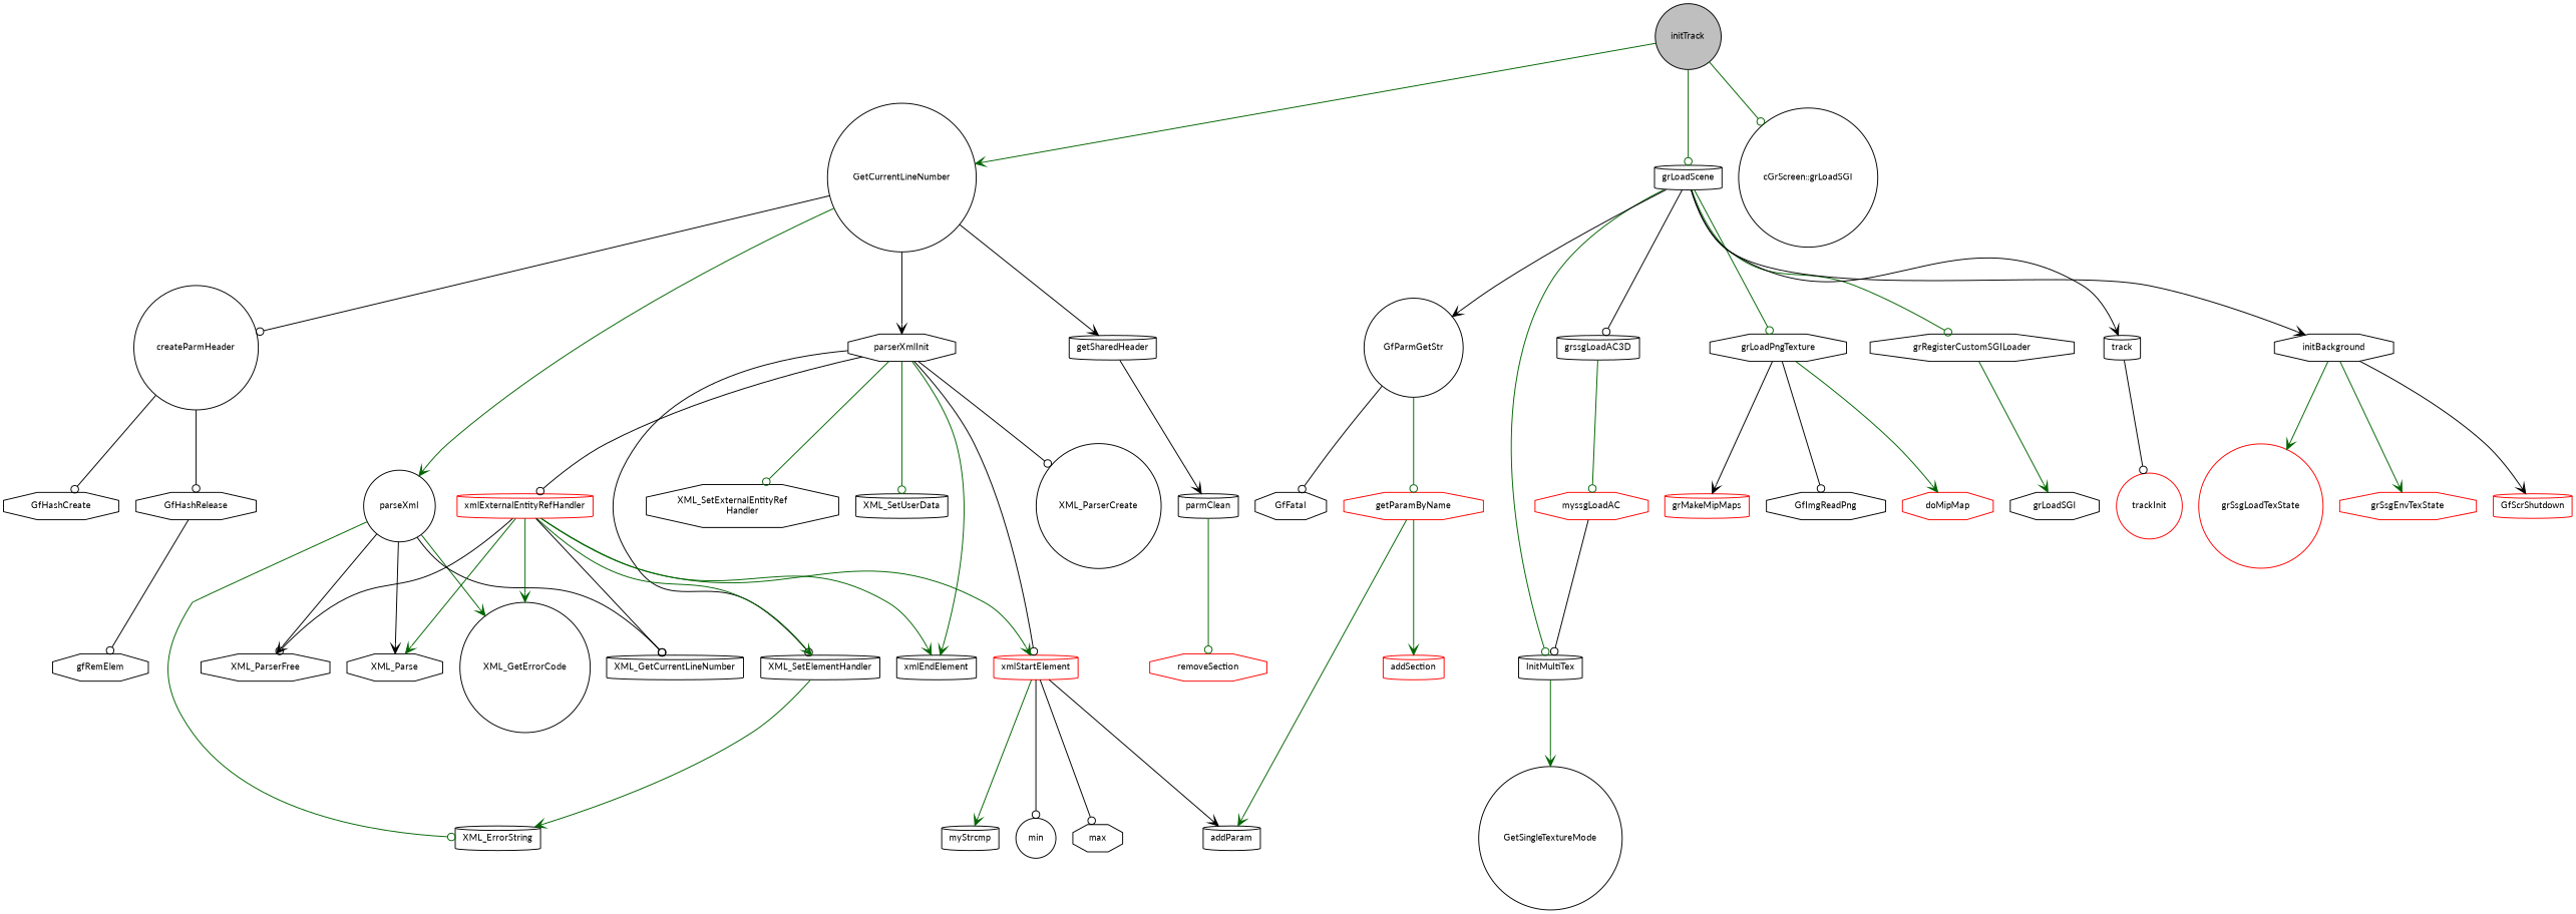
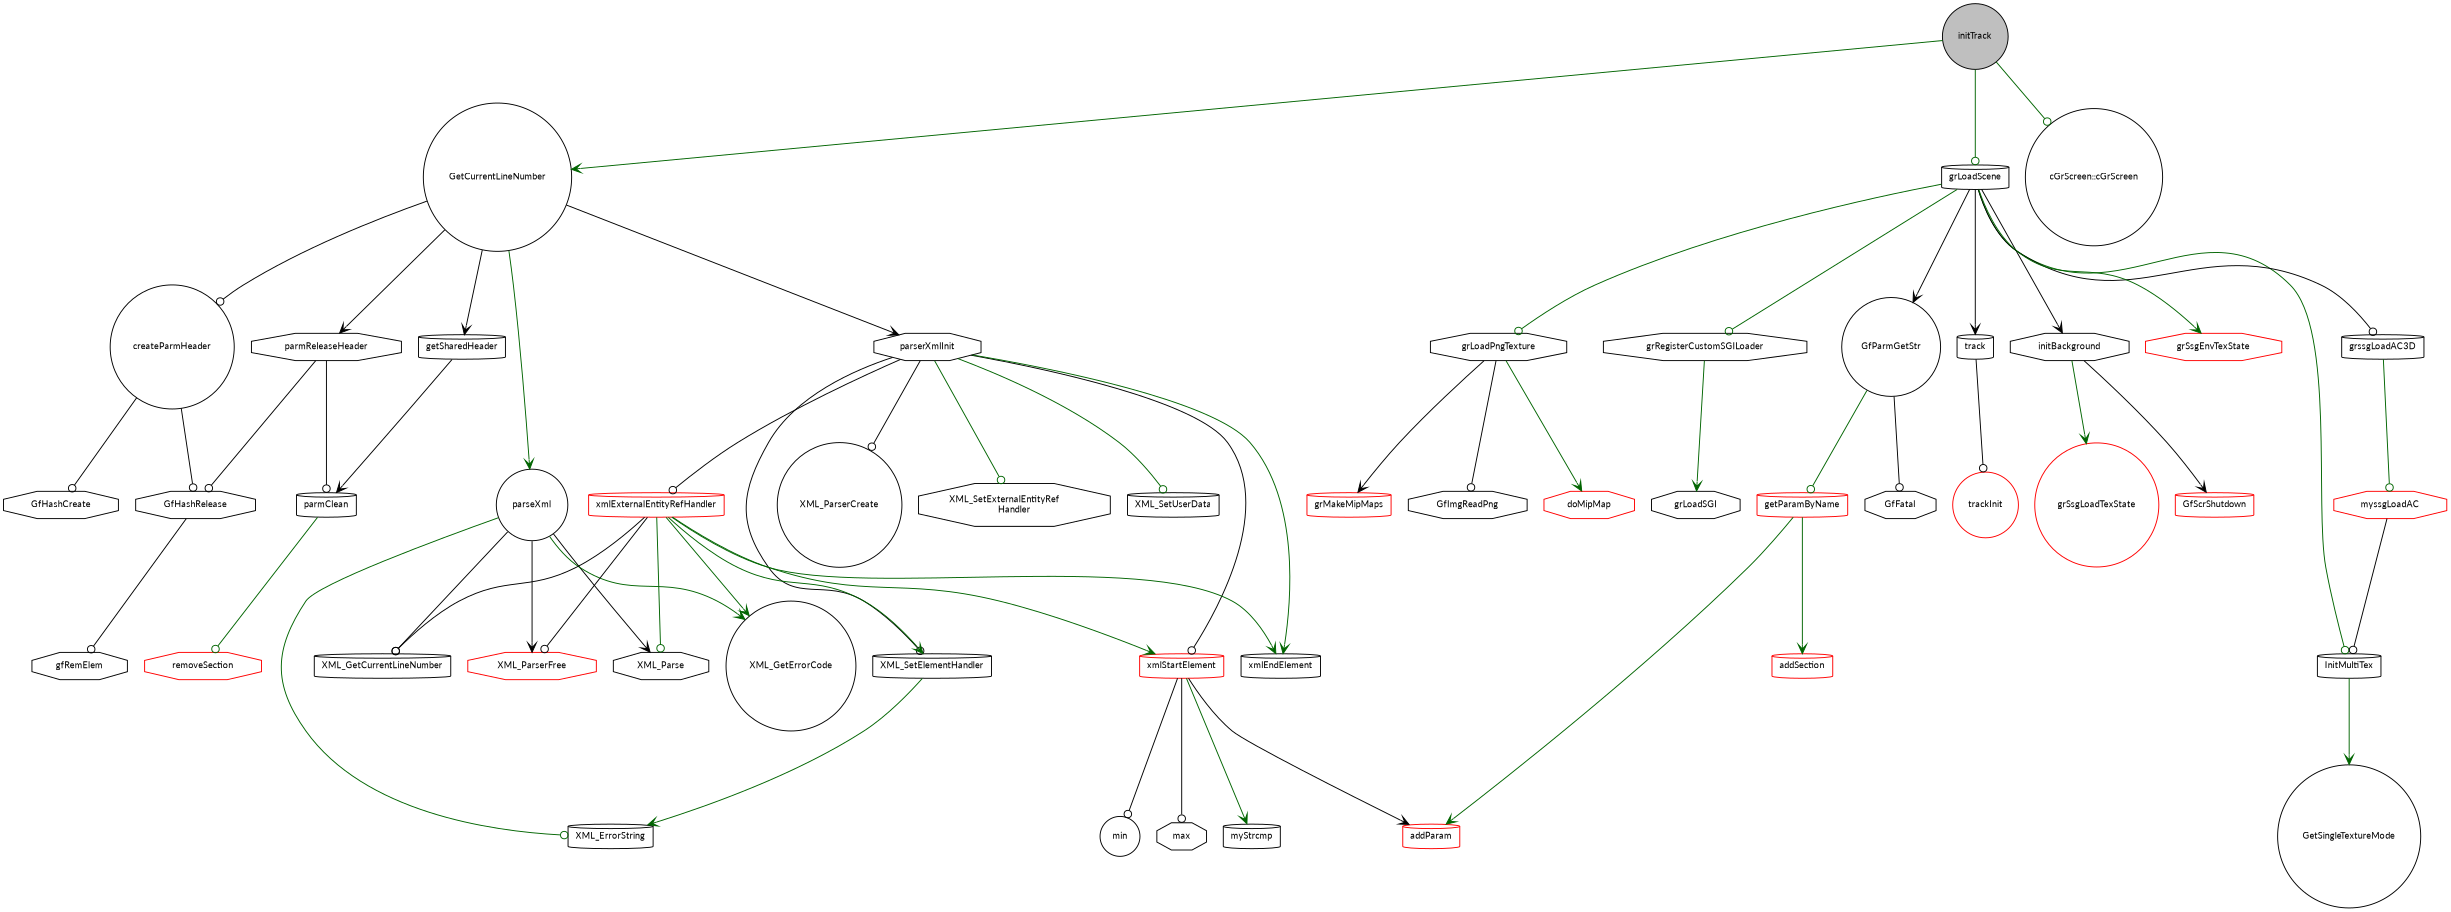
  digraph {
    fontname=Lato
    rankdir=TB
    node [color=black fillcolor=white fontname=Lato fontsize=10 shape=octagon style=filled]
    edge [arrowhead=odot color=black fontname=Lato fontsize=10 labelfontname=Helvetica labelfontsize=10 style=solid]
    n1 [fillcolor=grey75 fontcolor=black height=0.2 label=initTrack shape=circle width=0.4]
    n2 [height=0.2 label=GetCurrentLineNumber shape=circle width=0.4]
    n3 [height=0.2 label=grLoadScene shape=cylinder width=0.4]
-   n4 [height=0.2 label="cGrScreen::grLoadSGI" shape=circle width=0.4]
+   n4 [height=0.2 label="cGrScreen::cGrScreen" shape=circle width=0.4]
    n5 [height=0.2 label=getSharedHeader shape=cylinder width=0.4]
    n6 [height=0.2 label=createParmHeader shape=circle width=0.4]
    n7 [height=0.2 label=parserXmlInit width=0.4]
    n8 [height=0.2 label=parseXml shape=circle width=0.4]
+   n9 [height=0.2 label=parmReleaseHeader width=0.4]
    n10 [height=0.2 label=InitMultiTex shape=cylinder width=0.4]
    n11 [height=0.2 label=grLoadPngTexture width=0.4]
    n12 [height=0.2 label=grRegisterCustomSGILoader width=0.4]
    n13 [height=0.2 label=track shape=cylinder width=0.4]
    n14 [height=0.2 label=initBackground width=0.4]
    n15 [height=0.2 label=GfParmGetStr shape=circle width=0.4]
    n16 [height=0.2 label=grssgLoadAC3D shape=cylinder width=0.4]
    n17 [height=0.2 label=parmClean shape=cylinder width=0.4]
    n18 [height=0.2 label=GfHashCreate width=0.4]
    n19 [height=0.2 label=GfHashRelease width=0.4]
    n20 [height=0.2 label=XML_ParserCreate shape=circle width=0.4]
    n21 [height=0.2 label=XML_SetElementHandler shape=cylinder width=0.4]
    n22 [color=red height=0.2 label=xmlStartElement shape=cylinder width=0.4]
    n23 [height=0.2 label=xmlEndElement shape=cylinder width=0.4]
    n24 [height=0.2 label="XML_SetExternalEntityRef\lHandler" width=0.4]
    n25 [color=red height=0.2 label=xmlExternalEntityRefHandler shape=cylinder width=0.4]
    n26 [height=0.2 label=XML_SetUserData shape=cylinder width=0.4]
    n27 [height=0.2 label=XML_Parse width=0.4]
    n28 [height=0.2 label=XML_ErrorString shape=cylinder width=0.4]
    n29 [height=0.2 label=XML_GetErrorCode shape=circle width=0.4]
    n30 [height=0.2 label=XML_GetCurrentLineNumber shape=cylinder width=0.4]
-   n31 [height=0.2 label=XML_ParserFree width=0.4]
+   n31 [color=red height=0.2 label=XML_ParserFree width=0.4]
    n32 [color=red height=0.2 label=removeSection width=0.4]
    n33 [height=0.2 label=gfRemElem width=0.4]
    n34 [height=0.2 label=min shape=circle width=0.4]
    n35 [height=0.2 label=max width=0.4]
    n36 [height=0.2 label=myStrcmp shape=cylinder width=0.4]
-   n37 [height=0.2 label=addParam shape=cylinder width=0.4]
+   n37 [color=red height=0.2 label=addParam shape=cylinder width=0.4]
    n38 [color=red height=0.2 label=addSection shape=cylinder width=0.4]
    n39 [height=0.2 label=GetSingleTextureMode shape=circle width=0.4]
    n40 [height=0.2 label=GfImgReadPng width=0.4]
    n41 [color=red height=0.2 label=doMipMap width=0.4]
    n42 [color=red height=0.2 label=grMakeMipMaps shape=cylinder width=0.4]
    n43 [height=0.2 label=grLoadSGI width=0.4]
    n44 [color=red height=0.2 label=trackInit shape=circle width=0.4]
    n45 [color=red height=0.2 label=grSsgLoadTexState shape=circle width=0.4]
    n46 [color=red height=0.2 label=grSsgEnvTexState width=0.4]
    n47 [color=red height=0.2 label=GfScrShutdown shape=cylinder width=0.4]
    n48 [height=0.2 label=GfFatal width=0.4]
-   n49 [color=red height=0.2 label=getParamByName width=0.4]
+   n49 [color=red height=0.2 label=getParamByName shape=cylinder width=0.4]
    n50 [color=red height=0.2 label=myssgLoadAC width=0.4]
    n1 -> n2 [arrowhead=vee color=darkgreen]
    n1 -> n3 [color=darkgreen]
    n1 -> n4 [color=darkgreen]
    n2 -> n5 [arrowhead=vee]
    n2 -> n6
    n2 -> n7 [arrowhead=vee]
    n2 -> n8 [arrowhead=vee color=darkgreen]
+   n2 -> n9 [arrowhead=vee]
    n3 -> n10 [color=darkgreen]
    n3 -> n11 [color=darkgreen]
    n3 -> n12 [color=darkgreen]
    n3 -> n13 [arrowhead=vee]
    n3 -> n14 [arrowhead=vee]
    n3 -> n15 [arrowhead=vee]
    n3 -> n16
    n5 -> n17 [arrowhead=vee]
    n6 -> n18
    n6 -> n19
    n7 -> n20
    n7 -> n21
    n7 -> n22
    n7 -> n23 [arrowhead=vee color=darkgreen]
    n7 -> n24 [color=darkgreen]
    n7 -> n25
    n7 -> n26 [color=darkgreen]
    n8 -> n27 [arrowhead=vee]
    n8 -> n28 [color=darkgreen]
    n8 -> n29 [arrowhead=vee color=darkgreen]
    n8 -> n30
    n8 -> n31 [arrowhead=vee]
+   n9 -> n17
+   n9 -> n19
    n10 -> n39 [arrowhead=vee color=darkgreen]
    n11 -> n40
    n11 -> n41 [arrowhead=vee color=darkgreen]
    n11 -> n42 [arrowhead=vee]
    n12 -> n43 [arrowhead=vee color=darkgreen]
    n13 -> n44
    n14 -> n45 [arrowhead=vee color=darkgreen]
-   n14 -> n46 [arrowhead=vee color=darkgreen]
+   n3 -> n46 [arrowhead=vee color=darkgreen]
    n14 -> n47 [arrowhead=vee]
    n15 -> n48
    n15 -> n49 [color=darkgreen]
    n16 -> n50 [color=darkgreen]
    n17 -> n32 [color=darkgreen]
    n19 -> n33
    n21 -> n28 [arrowhead=vee color=darkgreen]
    n22 -> n34
    n22 -> n35
    n22 -> n36 [arrowhead=vee color=darkgreen]
    n22 -> n37 [arrowhead=vee]
    n25 -> n21 [arrowhead=vee color=darkgreen]
    n25 -> n22 [arrowhead=vee color=darkgreen]
    n25 -> n23 [arrowhead=vee color=darkgreen]
-   n25 -> n27 [arrowhead=vee color=darkgreen]
+   n25 -> n27 [color=darkgreen]
    n25 -> n29 [arrowhead=vee color=darkgreen]
    n25 -> n30
    n25 -> n31
    n49 -> n37 [arrowhead=vee color=darkgreen]
    n49 -> n38 [arrowhead=vee color=darkgreen]
    n50 -> n10
  }
